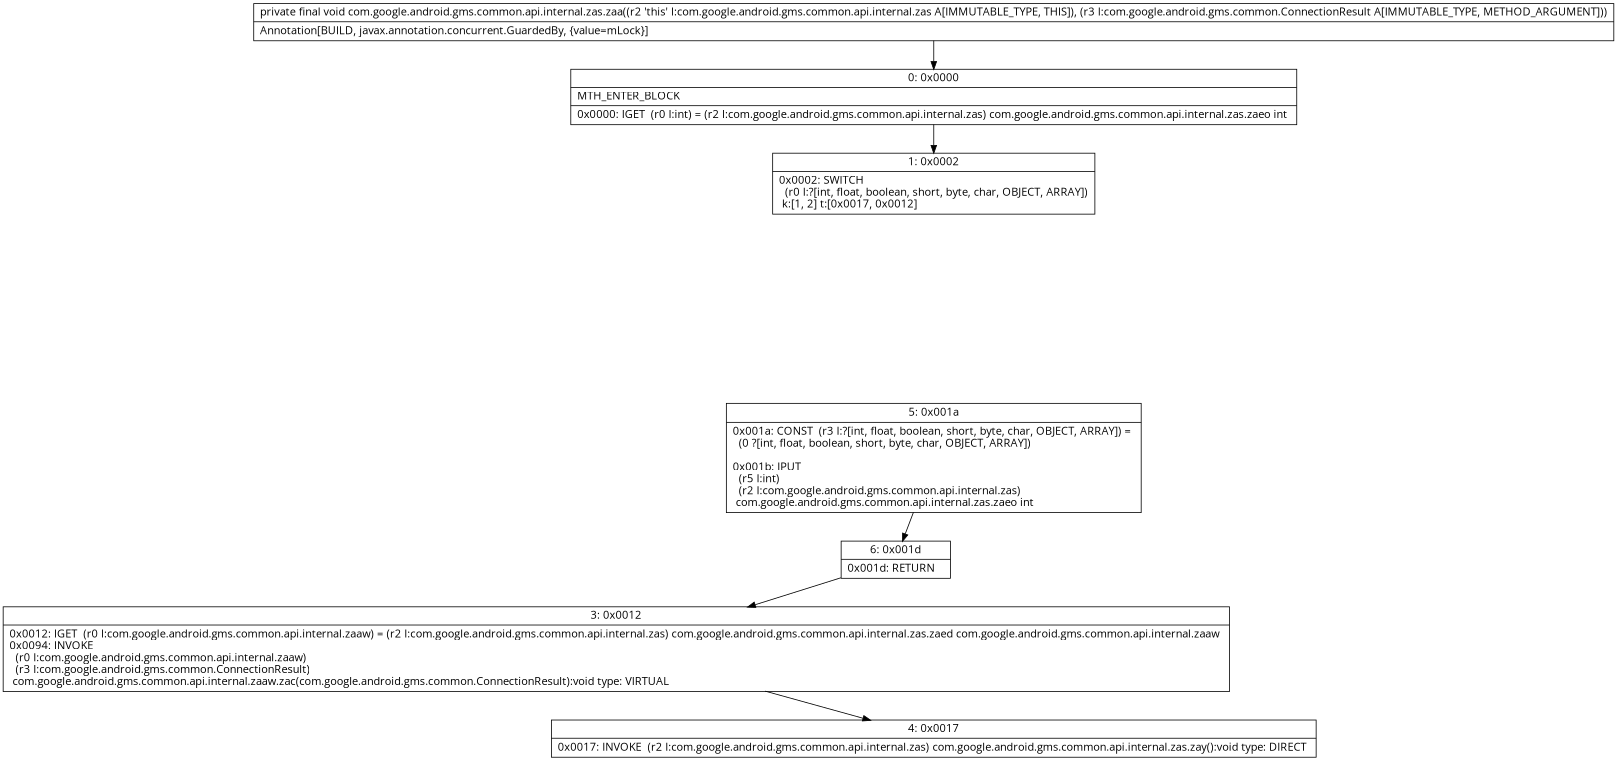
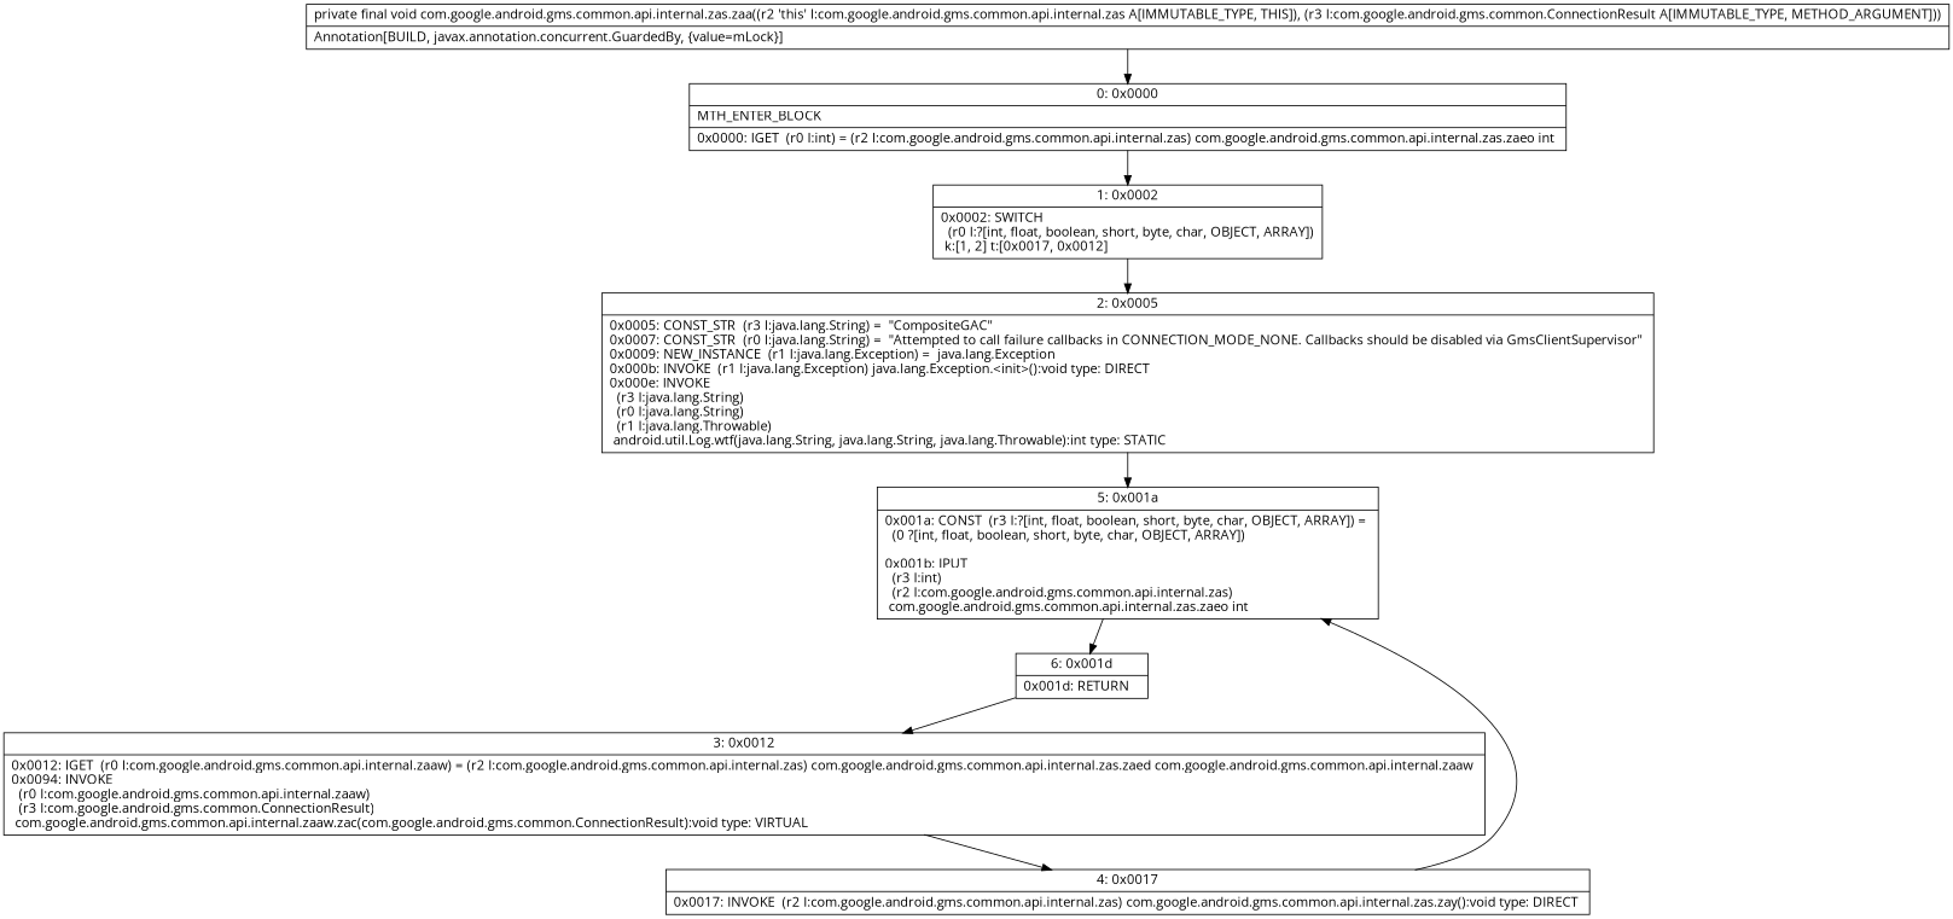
  digraph {
    fontname="Open Sans"
    node [fontname="Open Sans" shape=record]
    edge [fontname="Open Sans"]
    n1 [label="{0\:\ 0x0000|MTH_ENTER_BLOCK\l|0x0000: IGET  (r0 I:int) = (r2 I:com.google.android.gms.common.api.internal.zas) com.google.android.gms.common.api.internal.zas.zaeo int \l}"]
    n2 [label="{1\:\ 0x0002|0x0002: SWITCH  \l  (r0 I:?[int, float, boolean, short, byte, char, OBJECT, ARRAY])\l k:[1, 2] t:[0x0017, 0x0012] \l}"]
-   n4 [label="{5\:\ 0x001a|0x001a: CONST  (r3 I:?[int, float, boolean, short, byte, char, OBJECT, ARRAY]) = \l  (0 ?[int, float, boolean, short, byte, char, OBJECT, ARRAY])\l \l0x001b: IPUT  \l  (r5 I:int)\l  (r2 I:com.google.android.gms.common.api.internal.zas)\l com.google.android.gms.common.api.internal.zas.zaeo int \l}"]
+   n3 [label="{2\:\ 0x0005|0x0005: CONST_STR  (r3 I:java.lang.String) =  \"CompositeGAC\" \l0x0007: CONST_STR  (r0 I:java.lang.String) =  \"Attempted to call failure callbacks in CONNECTION_MODE_NONE. Callbacks should be disabled via GmsClientSupervisor\" \l0x0009: NEW_INSTANCE  (r1 I:java.lang.Exception) =  java.lang.Exception \l0x000b: INVOKE  (r1 I:java.lang.Exception) java.lang.Exception.\<init\>():void type: DIRECT \l0x000e: INVOKE  \l  (r3 I:java.lang.String)\l  (r0 I:java.lang.String)\l  (r1 I:java.lang.Throwable)\l android.util.Log.wtf(java.lang.String, java.lang.String, java.lang.Throwable):int type: STATIC \l}"]
+   n4 [label="{5\:\ 0x001a|0x001a: CONST  (r3 I:?[int, float, boolean, short, byte, char, OBJECT, ARRAY]) = \l  (0 ?[int, float, boolean, short, byte, char, OBJECT, ARRAY])\l \l0x001b: IPUT  \l  (r3 I:int)\l  (r2 I:com.google.android.gms.common.api.internal.zas)\l com.google.android.gms.common.api.internal.zas.zaeo int \l}"]
    n5 [label="{3\:\ 0x0012|0x0012: IGET  (r0 I:com.google.android.gms.common.api.internal.zaaw) = (r2 I:com.google.android.gms.common.api.internal.zas) com.google.android.gms.common.api.internal.zas.zaed com.google.android.gms.common.api.internal.zaaw \l0x0094: INVOKE  \l  (r0 I:com.google.android.gms.common.api.internal.zaaw)\l  (r3 I:com.google.android.gms.common.ConnectionResult)\l com.google.android.gms.common.api.internal.zaaw.zac(com.google.android.gms.common.ConnectionResult):void type: VIRTUAL \l}"]
    n6 [label="{4\:\ 0x0017|0x0017: INVOKE  (r2 I:com.google.android.gms.common.api.internal.zas) com.google.android.gms.common.api.internal.zas.zay():void type: DIRECT \l}"]
    n7 [label="{6\:\ 0x001d|0x001d: RETURN   \l}"]
    n8 [label="{private final void com.google.android.gms.common.api.internal.zas.zaa((r2 'this' I:com.google.android.gms.common.api.internal.zas A[IMMUTABLE_TYPE, THIS]), (r3 I:com.google.android.gms.common.ConnectionResult A[IMMUTABLE_TYPE, METHOD_ARGUMENT]))  | Annotation[BUILD, javax.annotation.concurrent.GuardedBy, \{value=mLock\}]\l}"]
    n1 -> n2
+   n2 -> n3
+   n3 -> n4
    n4 -> n7
    n5 -> n6
+   n6 -> n4
    n7 -> n5
    n8 -> n1
  }
